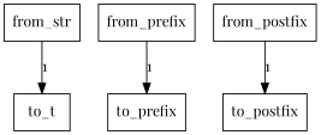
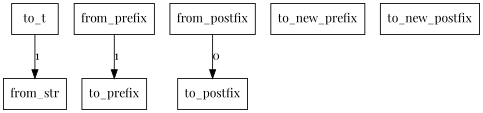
  digraph {
    fontname="Playfair Display"
    rankdir=TB
    node [fillcolor=white fontname="Playfair Display" shape=box style=filled]
    edge [fontname="Playfair Display"]
    n1 [label=<from_str>]
    n2 [label=<to_t>]
    n3 [label=<from_prefix>]
    n4 [label=<to_prefix>]
    n5 [label=<from_postfix>]
    n6 [label=<to_postfix>]
-   n1 -> n2 [label=1]
+   n7 [label=<to_new_prefix>]
+   n8 [label=<to_new_postfix>]
+   n2 -> n1 [label=1]
    n3 -> n4 [label=1]
-   n5 -> n6 [label=1]
+   n5 -> n6 [label=0]
  }
